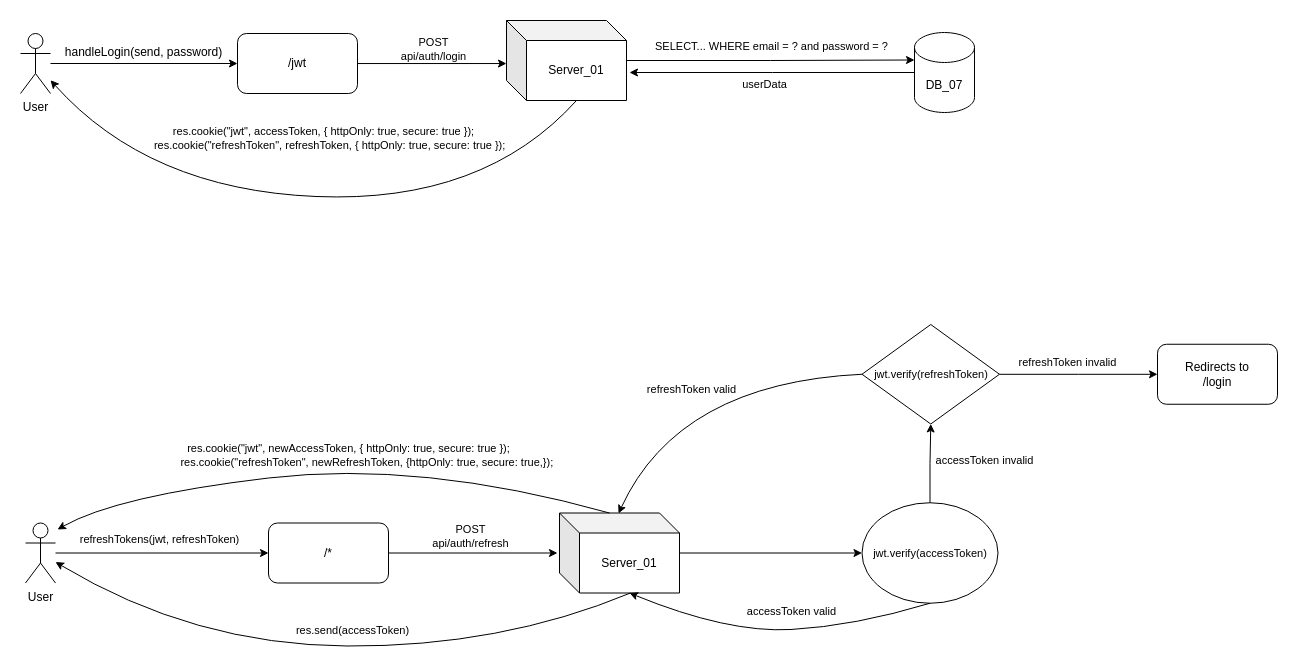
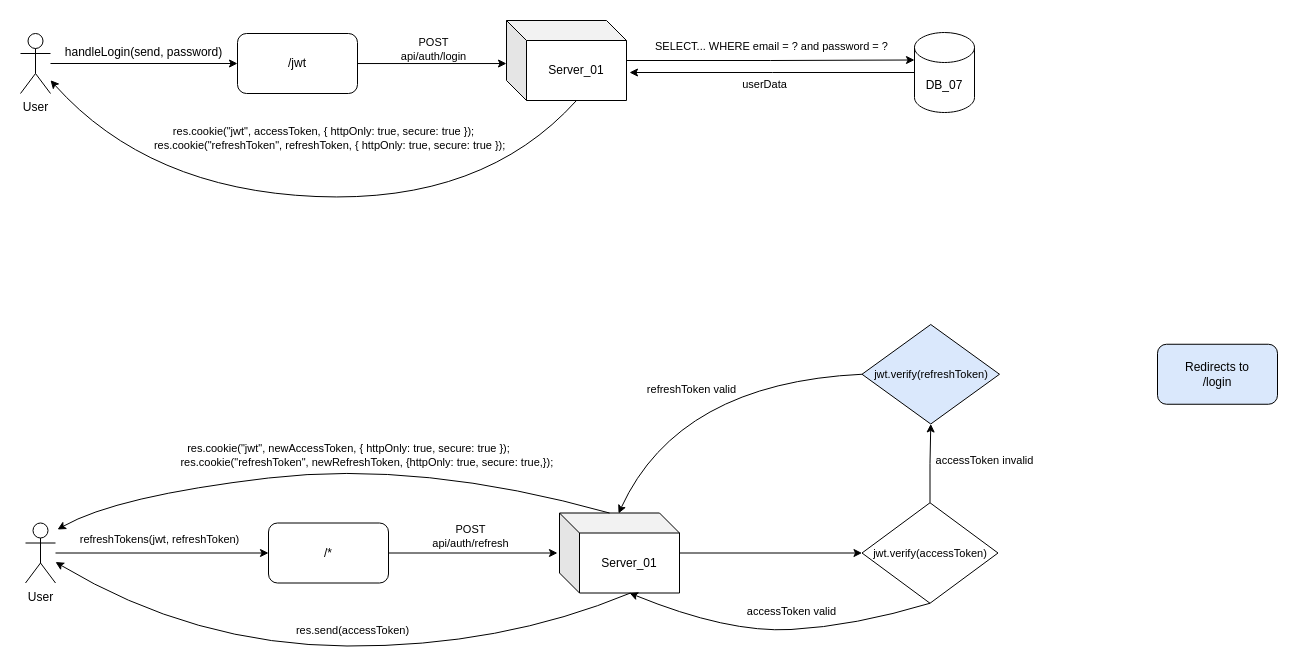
  <mxCell id="0" />
  <mxCell id="1" parent="0" />
  <mxCell id="2" style="edgeStyle=orthogonalEdgeStyle;rounded=0;orthogonalLoop=1;jettySize=auto;html=1;" edge="1" parent="1" source="3" target="4"><mxGeometry relative="1" as="geometry" /></mxCell>
  <mxCell id="3" value="User" style="shape=umlActor;verticalLabelPosition=bottom;verticalAlign=top;html=1;outlineConnect=0;" vertex="1" parent="1"><mxGeometry x="20" y="33" width="30" height="60" as="geometry" /></mxCell>
  <mxCell id="4" value="/jwt" style="rounded=1;whiteSpace=wrap;html=1;" vertex="1" parent="1"><mxGeometry x="237" y="33" width="120" height="60" as="geometry" /></mxCell>
  <mxCell id="5" value="handleLogin(send, password)" style="text;html=1;align=center;verticalAlign=middle;resizable=0;points=[];autosize=1;strokeColor=none;fillColor=none;" vertex="1" parent="1"><mxGeometry x="54" y="39" width="178" height="26" as="geometry" /></mxCell>
  <mxCell id="6" value="Server_01" style="shape=cube;whiteSpace=wrap;html=1;boundedLbl=1;backgroundOutline=1;darkOpacity=0.05;darkOpacity2=0.1;" vertex="1" parent="1"><mxGeometry x="506" y="20" width="120" height="80" as="geometry" /></mxCell>
  <mxCell id="7" style="edgeStyle=orthogonalEdgeStyle;rounded=0;orthogonalLoop=1;jettySize=auto;html=1;" edge="1" parent="1" source="9"><mxGeometry relative="1" as="geometry"><mxPoint x="629" y="72" as="targetPoint" /></mxGeometry></mxCell>
  <mxCell id="8" value="userData" style="edgeLabel;html=1;align=center;verticalAlign=middle;resizable=0;points=[];" vertex="1" connectable="0" parent="7"><mxGeometry x="0.016" y="4" relative="1" as="geometry"><mxPoint x="-6" y="7" as="offset" /></mxGeometry></mxCell>
  <mxCell id="9" value="DB_07" style="shape=cylinder3;whiteSpace=wrap;html=1;boundedLbl=1;backgroundOutline=1;size=15;" vertex="1" parent="1"><mxGeometry x="914" y="32" width="60" height="80" as="geometry" /></mxCell>
  <mxCell id="10" style="edgeStyle=orthogonalEdgeStyle;rounded=0;orthogonalLoop=1;jettySize=auto;html=1;entryX=0;entryY=0;entryDx=0;entryDy=27.5;entryPerimeter=0;" edge="1" parent="1" source="6" target="9"><mxGeometry relative="1" as="geometry" /></mxCell>
  <mxCell id="11" value="SELECT... WHERE email = ? and password = ?" style="edgeLabel;html=1;align=center;verticalAlign=middle;resizable=0;points=[];" vertex="1" connectable="0" parent="10"><mxGeometry x="-0.196" y="-1" relative="1" as="geometry"><mxPoint x="28" y="-16" as="offset" /></mxGeometry></mxCell>
  <mxCell id="12" style="edgeStyle=orthogonalEdgeStyle;rounded=0;orthogonalLoop=1;jettySize=auto;html=1;entryX=0;entryY=0.538;entryDx=0;entryDy=0;entryPerimeter=0;" edge="1" parent="1" source="4" target="6"><mxGeometry relative="1" as="geometry" /></mxCell>
  <mxCell id="13" value="POST&lt;div&gt;api/auth/login&lt;/div&gt;" style="edgeLabel;html=1;align=center;verticalAlign=middle;resizable=0;points=[];" vertex="1" connectable="0" parent="12"><mxGeometry x="-0.114" y="1" relative="1" as="geometry"><mxPoint x="9" y="-14" as="offset" /></mxGeometry></mxCell>
  <mxCell id="14" value="" style="curved=1;endArrow=classic;html=1;rounded=0;exitX=0;exitY=0;exitDx=70;exitDy=80;exitPerimeter=0;" edge="1" parent="1" source="6" target="3"><mxGeometry width="50" height="50" relative="1" as="geometry"><mxPoint x="433" y="203" as="sourcePoint" /><mxPoint x="483" y="153" as="targetPoint" /><Array as="points"><mxPoint x="483" y="203" /><mxPoint x="148" y="189" /></Array></mxGeometry></mxCell>
  <mxCell id="15" value="&lt;div&gt;res.cookie(&quot;jwt&quot;, accessToken, { httpOnly: true, secure: true });&lt;/div&gt;&lt;div&gt;&amp;nbsp; &amp;nbsp; res.cookie(&quot;refreshToken&quot;, refreshToken, { httpOnly: true, secure: true });&lt;/div&gt;" style="edgeLabel;html=1;align=center;verticalAlign=middle;resizable=0;points=[];" vertex="1" connectable="0" parent="14"><mxGeometry x="-0.104" y="-2" relative="1" as="geometry"><mxPoint x="-21" y="-58" as="offset" /></mxGeometry></mxCell>
  <mxCell id="16" style="edgeStyle=orthogonalEdgeStyle;rounded=0;orthogonalLoop=1;jettySize=auto;html=1;entryX=0;entryY=0.5;entryDx=0;entryDy=0;" edge="1" parent="1" source="18" target="19"><mxGeometry relative="1" as="geometry" /></mxCell>
  <mxCell id="17" value="refreshTokens(jwt, refreshToken)" style="edgeLabel;html=1;align=center;verticalAlign=middle;resizable=0;points=[];" vertex="1" connectable="0" parent="16"><mxGeometry x="-0.093" relative="1" as="geometry"><mxPoint x="6" y="-14" as="offset" /></mxGeometry></mxCell>
  <mxCell id="18" value="User" style="shape=umlActor;verticalLabelPosition=bottom;verticalAlign=top;html=1;outlineConnect=0;" vertex="1" parent="1"><mxGeometry x="25" y="522.5" width="30" height="60" as="geometry" /></mxCell>
  <mxCell id="19" value="/*" style="rounded=1;whiteSpace=wrap;html=1;" vertex="1" parent="1"><mxGeometry x="268" y="522.5" width="120" height="60" as="geometry" /></mxCell>
  <mxCell id="20" style="edgeStyle=orthogonalEdgeStyle;rounded=0;orthogonalLoop=1;jettySize=auto;html=1;entryX=0;entryY=0.5;entryDx=0;entryDy=0;" edge="1" parent="1" source="21" target="26"><mxGeometry relative="1" as="geometry" /></mxCell>
  <mxCell id="21" value="Server_01" style="shape=cube;whiteSpace=wrap;html=1;boundedLbl=1;backgroundOutline=1;darkOpacity=0.05;darkOpacity2=0.1;" vertex="1" parent="1"><mxGeometry x="559" y="512.5" width="120" height="80" as="geometry" /></mxCell>
  <mxCell id="22" style="edgeStyle=orthogonalEdgeStyle;rounded=0;orthogonalLoop=1;jettySize=auto;html=1;entryX=-0.017;entryY=0.5;entryDx=0;entryDy=0;entryPerimeter=0;" edge="1" parent="1" source="19" target="21"><mxGeometry relative="1" as="geometry" /></mxCell>
  <mxCell id="23" value="POST&lt;div&gt;api/auth/refresh&lt;/div&gt;" style="edgeLabel;html=1;align=center;verticalAlign=middle;resizable=0;points=[];" vertex="1" connectable="0" parent="22"><mxGeometry x="0.042" y="1" relative="1" as="geometry"><mxPoint x="-7" y="-16" as="offset" /></mxGeometry></mxCell>
  <mxCell id="24" value="" style="edgeStyle=orthogonalEdgeStyle;rounded=0;orthogonalLoop=1;jettySize=auto;html=1;" edge="1" parent="1" source="26" target="33"><mxGeometry relative="1" as="geometry" /></mxCell>
  <mxCell id="25" value="accessToken invalid" style="edgeLabel;html=1;align=center;verticalAlign=middle;resizable=0;points=[];" vertex="1" connectable="0" parent="24"><mxGeometry x="0.17" relative="1" as="geometry"><mxPoint x="53" y="3" as="offset" /></mxGeometry></mxCell>
- <mxCell id="26" value="&lt;span style=&quot;font-size: 11px; text-wrap-mode: nowrap;&quot;&gt;jwt.verify(accessToken)&lt;/span&gt;" style="ellipse;whiteSpace=wrap;html=1;" vertex="1" parent="1"><mxGeometry x="861.5" y="502.25" width="136" height="100.5" as="geometry" /></mxCell>
+ <mxCell id="26" value="&lt;span style=&quot;font-size: 11px; text-wrap-mode: nowrap;&quot;&gt;jwt.verify(accessToken)&lt;/span&gt;" style="rhombus;whiteSpace=wrap;html=1;" vertex="1" parent="1"><mxGeometry x="861.5" y="502.25" width="136" height="100.5" as="geometry" /></mxCell>
  <mxCell id="27" value="" style="curved=1;endArrow=classic;html=1;rounded=0;exitX=0.5;exitY=1;exitDx=0;exitDy=0;entryX=0;entryY=0;entryDx=70;entryDy=80;entryPerimeter=0;" edge="1" parent="1" source="26" target="21"><mxGeometry width="50" height="50" relative="1" as="geometry"><mxPoint x="653" y="497.5" as="sourcePoint" /><mxPoint x="703" y="447.5" as="targetPoint" /><Array as="points"><mxPoint x="854" y="625.5" /><mxPoint x="727" y="632.5" /></Array></mxGeometry></mxCell>
  <mxCell id="28" value="accessToken valid" style="edgeLabel;html=1;align=center;verticalAlign=middle;resizable=0;points=[];" vertex="1" connectable="0" parent="27"><mxGeometry x="-0.054" y="4" relative="1" as="geometry"><mxPoint x="5" y="-23" as="offset" /></mxGeometry></mxCell>
  <mxCell id="29" value="" style="curved=1;endArrow=classic;html=1;rounded=0;exitX=0.5;exitY=1;exitDx=0;exitDy=0;" edge="1" parent="1" target="18"><mxGeometry width="50" height="50" relative="1" as="geometry"><mxPoint x="630" y="592.5" as="sourcePoint" /><mxPoint x="364" y="582.5" as="targetPoint" /><Array as="points"><mxPoint x="500" y="646.5" /><mxPoint x="193" y="644.5" /></Array></mxGeometry></mxCell>
  <mxCell id="30" value="res.send(accessToken)" style="edgeLabel;html=1;align=center;verticalAlign=middle;resizable=0;points=[];" vertex="1" connectable="0" parent="29"><mxGeometry x="-0.127" y="-1" relative="1" as="geometry"><mxPoint x="-23" y="-15" as="offset" /></mxGeometry></mxCell>
- <mxCell id="31" style="edgeStyle=orthogonalEdgeStyle;rounded=0;orthogonalLoop=1;jettySize=auto;html=1;" edge="1" parent="1" source="33" target="38"><mxGeometry relative="1" as="geometry" /></mxCell>
- <mxCell id="32" value="refreshToken invalid" style="edgeLabel;html=1;align=center;verticalAlign=middle;resizable=0;points=[];" vertex="1" connectable="0" parent="31"><mxGeometry x="-0.202" relative="1" as="geometry"><mxPoint x="5" y="-12" as="offset" /></mxGeometry></mxCell>
- <mxCell id="33" value="&lt;span style=&quot;font-size: 11px; text-wrap-mode: nowrap;&quot;&gt;jwt.verify(refreshToken)&lt;/span&gt;" style="rhombus;whiteSpace=wrap;html=1;" vertex="1" parent="1"><mxGeometry x="861.5" y="324" width="137.5" height="99.5" as="geometry" /></mxCell>
+ <mxCell id="33" value="&lt;span style=&quot;font-size: 11px; text-wrap-mode: nowrap;&quot;&gt;jwt.verify(refreshToken)&lt;/span&gt;" style="rhombus;whiteSpace=wrap;html=1;fillColor=#dae8fc;" vertex="1" parent="1"><mxGeometry x="861.5" y="324" width="137.5" height="99.5" as="geometry" /></mxCell>
  <mxCell id="34" value="" style="curved=1;endArrow=classic;html=1;rounded=0;exitX=0;exitY=0.5;exitDx=0;exitDy=0;entryX=0.492;entryY=0.006;entryDx=0;entryDy=0;entryPerimeter=0;" edge="1" parent="1" source="33" target="21"><mxGeometry width="50" height="50" relative="1" as="geometry"><mxPoint x="653" y="397.5" as="sourcePoint" /><mxPoint x="617" y="511" as="targetPoint" /><Array as="points"><mxPoint x="678" y="382.5" /></Array></mxGeometry></mxCell>
  <mxCell id="35" value="refreshToken valid" style="edgeLabel;html=1;align=center;verticalAlign=middle;resizable=0;points=[];" vertex="1" connectable="0" parent="34"><mxGeometry x="-0.133" y="25" relative="1" as="geometry"><mxPoint x="-30" y="-17" as="offset" /></mxGeometry></mxCell>
  <mxCell id="36" value="" style="curved=1;endArrow=classic;html=1;rounded=0;exitX=0;exitY=0;exitDx=50;exitDy=0;exitPerimeter=0;" edge="1" parent="1" source="21"><mxGeometry width="50" height="50" relative="1" as="geometry"><mxPoint x="653" y="397.5" as="sourcePoint" /><mxPoint x="57" y="529" as="targetPoint" /><Array as="points"><mxPoint x="420" y="459.5" /><mxPoint x="116" y="495.5" /></Array></mxGeometry></mxCell>
  <mxCell id="37" value="&lt;div&gt;res.cookie(&quot;jwt&quot;, newAccessToken, { httpOnly: true, secure: true });&lt;/div&gt;&lt;div&gt;&amp;nbsp; &amp;nbsp; &amp;nbsp; &amp;nbsp; &amp;nbsp; &amp;nbsp; res.cookie(&quot;refreshToken&quot;, newRefreshToken, {httpOnly: true, secure: true,});&lt;/div&gt;" style="edgeLabel;html=1;align=center;verticalAlign=middle;resizable=0;points=[];" vertex="1" connectable="0" parent="36"><mxGeometry x="-0.052" y="3" relative="1" as="geometry"><mxPoint y="-17" as="offset" /></mxGeometry></mxCell>
- <mxCell id="38" value="&lt;div&gt;Redirects to&lt;/div&gt;/login" style="rounded=1;whiteSpace=wrap;html=1;" vertex="1" parent="1"><mxGeometry x="1157" y="343.75" width="120" height="60" as="geometry" /></mxCell>
+ <mxCell id="38" value="&lt;div&gt;Redirects to&lt;/div&gt;/login" style="rounded=1;whiteSpace=wrap;html=1;fillColor=#dae8fc;" vertex="1" parent="1"><mxGeometry x="1157" y="343.75" width="120" height="60" as="geometry" /></mxCell>
